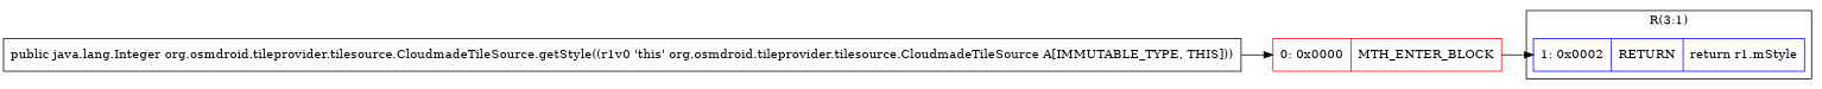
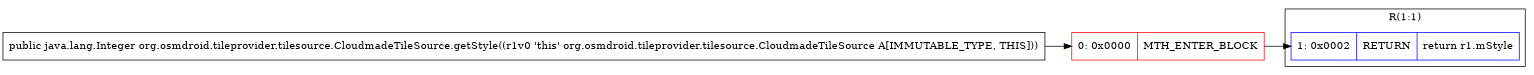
  digraph {
    rankdir=LR
    node [shape=record]
    n1 [color=blue label="{1\:\ 0x0002|RETURN\l|return r1.mStyle\l}"]
    n2 [color=red label="{0\:\ 0x0000|MTH_ENTER_BLOCK\l}"]
    n3 [label="{public java.lang.Integer org.osmdroid.tileprovider.tilesource.CloudmadeTileSource.getStyle((r1v0 'this' org.osmdroid.tileprovider.tilesource.CloudmadeTileSource A[IMMUTABLE_TYPE, THIS])) }"]
    subgraph cluster_1 {
-     label="R(3:1)"
+     label="R(1:1)"
      n1
    }
    n2 -> n1
    n3 -> n2
  }
